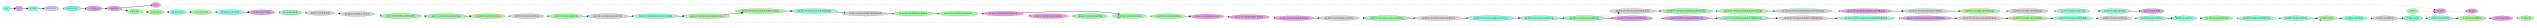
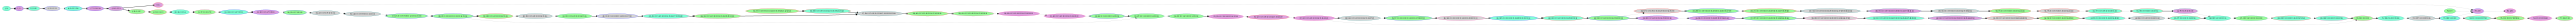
  digraph {
    fontname="Liberation Serif"
    rankdir=LR
    node [color=teal fillcolor=palegreen fontname="Liberation Serif" style=filled]
    edge [arrowhead=diamond fontname="Liberation Serif" style=dotted]
    n1 [fillcolor=aquamarine label="0, 0: "]
    n2 [color=blue fillcolor=plum label="1, 1: "]
    n3 [color=deeppink fillcolor=aquamarine label="2, 2: 0 1 "]
    n4 [color=blue fillcolor=lightgrey label="3, 5: 0 1 2 3 "]
    n5 [color=blue fillcolor=aquamarine label="4, 6: 0 1 2 3 4 "]
    n6 [color=blue fillcolor=plum label="5, 7: 0 1 4 3 4"]
    n7 [fillcolor=plum label="6, 8: 0 1 2 3 "]
    n8 [color=red fillcolor=plum label="7, 11: "]
    n9 [color=deeppink label="8, 12: 0 1 2 3 "]
    n10 [color=blue fillcolor=plum label="79, 119: "]
    n11 [color=red label="9, 15: 0 1 2 3 "]
    n12 [color=deeppink fillcolor=plum label="80, 120: "]
    n13 [fillcolor=aquamarine label="10, 16: 0 1 5 6 "]
    n14 [color=deeppink label="11, 17: 0 1 5 6 7 8 "]
    n15 [color=blue fillcolor=aquamarine label="12, 121: 0 1 5 6 7 8 9 10 "]
    n16 [color=blue fillcolor=plum label="13, 20: 0 1 5 6 7 8 9 10 "]
    n17 [color=blue label="14, 21: 0 1 5 6 9 10 "]
    n18 [fillcolor=lightgrey label="15, 22: 0 1 5 6 9 10 11 12 "]
    n19 [fillcolor=lightgrey label="16, 122: 0 1 5 6 9 10 11 12 13 14 "]
    n20 [color=blue label="17, 123: 0 1 5 6 9 10 11 12 13 14 15 16 "]
    n21 [color=blue label="18, 23: 0 1 5 6 9 10 11 12 13 14 15 16 "]
    n22 [color=red label="19, 28: 0 1 5 6 9 10 13 14 15 16 "]
    n23 [label="33, 47: 0 1 5 6 9 10 13 14 15 16 "]
    n24 [fillcolor=lightgrey label="20, 29: 0 1 5 6 9 10 13 14 15 16 "]
    n25 [label="34, 50: 0 1 5 6 9 10 13 14 15 16 "]
    n26 [label="21, 30: 0 1 5 6 9 10 13 14 15 16 "]
    n27 [color=blue fillcolor=lightgrey label="22, 33: 0 1 5 6 9 10 13 14 15 16 17 18 "]
    n28 [color=deeppink fillcolor=aquamarine label="23, 35: 0 1 5 6 9 10 13 14 15 16 17 18 19 20 "]
    n29 [color=deeppink label="24, 36: 0 1 5 6 9 10 13 14 15 16 19 20 21 22 "]
    n30 [color=red label="25, 37: 0 1 5 6 9 10 13 14 15 16 19 20 21 22 23 24 "]
    n31 [color=red fillcolor=aquamarine label="26, 38: 0 1 5 6 9 10 13 14 15 16 19 20 23 24 "]
    n32 [fillcolor=lightgrey label="27, 39: 0 1 5 6 9 10 13 14 15 16 19 20 23 24 "]
    n33 [color=red label="28, 40: 0 1 5 6 9 10 13 14 15 16 19 20 "]
    n34 [color=deeppink label="29, 41: 0 1 5 6 9 10 13 14 15 16 19 20 "]
    n35 [color=deeppink fillcolor=plum label="30, 42: 0 1 5 6 9 10 13 14 15 16 19 20 "]
    n36 [color=deeppink fillcolor=plum label="31, 43: 0 1 5 6 9 10 13 14 15 16 19 20 "]
    n37 [color=blue label="32, 46: 0 1 5 6 9 10 13 14 15 16 "]
    n38 [color=deeppink fillcolor=plum label="35, 51: 0 1 5 6 9 10 13 14 15 16 "]
    n39 [color=red fillcolor=plum label="36, 52: 0 1 5 6 9 10 13 14 15 16 25 26 "]
    n40 [color=deeppink fillcolor=plum label="37, 53: 0 1 5 6 9 10 13 14 15 16 25 26 "]
    n41 [fillcolor=lightgrey label="38, 56: 0 1 5 6 9 10 13 14 15 16 27 28 "]
    n42 [color=deeppink label="70, 105: 5 6 9 10 "]
    n43 [color=blue label="39, 57: 0 1 5 6 9 10 13 14 15 16 27 28 29 30 "]
    n44 [fillcolor=aquamarine label="71, 106: 5 6 9 10 55 56 "]
    n45 [color=deeppink fillcolor=lightgrey label="40, 124: 0 1 5 6 9 10 13 14 15 16 29 30 31 32 "]
    n46 [color=blue fillcolor=aquamarine label="41, 125: 0 1 5 6 9 10 15 16 29 30 31 32 33 34 "]
    n47 [color=red fillcolor=aquamarine label="42, 58: 0 1 5 6 9 10 15 16 29 30 33 34 "]
    n48 [color=blue label="43, 59: 0 1 5 6 9 10 15 16 29 30 33 34 "]
    n49 [color=red fillcolor=lightgrey label="44, 67: 0 1 5 6 9 10 15 16 29 30 33 34 35 36 "]
    n50 [color=blue fillcolor=plum label="55, 80: 0 1 5 6 9 10 15 16 29 30 33 34 "]
    n51 [color=blue label="45, 68: 0 1 5 6 9 10 15 16 29 30 33 34 35 36 37 38 "]
    n52 [color=blue fillcolor=plum label="56, 86: 0 1 5 6 9 10 15 16 29 30 33 34 43 44 "]
    n53 [color=red label="46, 71: 0 1 5 6 9 10 15 16 29 30 33 34 37 38 39 40 "]
    n54 [fillcolor=lightgrey label="47, 72: 0 1 5 6 9 10 15 16 29 30 33 34 37 38 39 40 41 42 "]
    n55 [fillcolor=plum label="48, 73: 0 1 5 6 9 10 15 16 29 30 33 34 37 38 41 42 "]
    n56 [fillcolor=lightgrey label="49, 74: 0 1 5 6 9 10 15 16 33 34 37 38 41 42 "]
    n57 [color=red label="50, 75: 0 1 5 6 9 10 15 16 33 34 41 42 "]
    n58 [color=red fillcolor=lightgrey label="51, 76: 0 1 5 6 9 10 15 16 33 34 41 42 "]
    n59 [color=red fillcolor=aquamarine label="52, 77: 0 1 5 6 9 10 15 16 33 34 "]
    n60 [color=red fillcolor=aquamarine label="53, 78: 5 6 9 10 15 16 33 34 "]
    n61 [fillcolor=plum label="54, 79: 5 6 9 10 15 16 "]
    n62 [fillcolor=aquamarine label="66, 98: 5 6 9 10 15 16 "]
    n63 [label="67, 101: 5 6 9 10 15 16 51 52 "]
    n64 [color=blue label="57, 87: 0 1 5 6 9 10 15 16 29 30 33 34 43 44 45 46 "]
    n65 [color=deeppink fillcolor=lightgrey label="58, 90: 0 1 5 6 9 10 15 16 29 30 33 34 45 46 47 48 "]
    n66 [color=deeppink fillcolor=aquamarine label="59, 91: 0 1 5 6 9 10 15 16 29 30 33 34 45 46 47 48 49 50 "]
    n67 [fillcolor=plum label="60, 92: 0 1 5 6 9 10 15 16 29 30 33 34 45 46 49 50 "]
    n68 [color=red fillcolor=lightgrey label="61, 93: 0 1 5 6 9 10 15 16 33 34 45 46 49 50 "]
    n69 [color=red label="62, 94: 0 1 5 6 9 10 15 16 33 34 49 50 "]
    n70 [color=deeppink fillcolor=aquamarine label="63, 95: 0 1 5 6 9 10 15 16 33 34 49 50 "]
    n71 [fillcolor=lightgrey label="64, 96: 0 1 5 6 9 10 15 16 33 34 "]
    n72 [color=red fillcolor=aquamarine label="65, 97: 5 6 9 10 15 16 33 34 "]
    n73 [color=red fillcolor=aquamarine label="68, 103: 5 6 9 10 15 16 51 52 53 54 "]
    n74 [color=deeppink fillcolor=aquamarine label="69, 104: 5 6 9 10 15 16 53 54 "]
    n75 [fillcolor=lightgrey label="72, 107: 5 6 9 10 55 56 "]
    n76 [color=blue fillcolor=aquamarine label="73, 108: 5 6 9 10 "]
    n77 [color=red fillcolor=aquamarine label="74, 111: 5 6 9 10 57 58 "]
    n78 [color=red label="75, 112: 9 10 57 58 59 60 "]
    n79 [color=deeppink fillcolor=plum label="76, 115: 9 10 59 60 "]
    n80 [color=deeppink label="77, 116: 9 10 "]
    n81 [label="78, 117: "]
    n1 -> n2 [arrowhead=box style=bold]
    n2 -> n3 [arrowhead=box style=bold]
    n3 -> n4 [style=bold]
    n4 -> n5 [arrowhead=tee]
    n5 -> n6 [arrowhead=tee style=bold]
    n6 -> n7 [style=bold]
    n7 -> n8 [arrowhead=tee style=bold]
    n7 -> n9 [style=bold]
    n8 -> n10
    n9 -> n11 [arrowhead=box]
    n10 -> n12 [arrowhead=tee]
    n11 -> n13 [arrowhead=box]
    n13 -> n14 [arrowhead=box]
    n14 -> n15
    n15 -> n16 [arrowhead=box style=bold]
    n16 -> n17 [arrowhead=tee]
    n17 -> n18
    n18 -> n19 [arrowhead=box]
    n19 -> n20 [arrowhead=tee]
    n20 -> n21 [arrowhead=box]
    n21 -> n22 [arrowhead=box style=bold]
    n21 -> n23 [arrowhead=tee]
    n22 -> n24
    n23 -> n25 [arrowhead=tee]
    n24 -> n26
    n25 -> n38 [arrowhead=box style=bold]
    n26 -> n27 [arrowhead=tee style=bold]
    n27 -> n28 [arrowhead=tee style=bold]
    n28 -> n29 [arrowhead=box style=bold]
-   n29 -> n30 [arrowhead=box style=bold]
+   n29 -> n32 [arrowhead=box style=bold]
    n30 -> n31 [arrowhead=box style=bold]
    n31 -> n32 [arrowhead=tee style=bold]
    n32 -> n33 [arrowhead=tee style=bold]
    n33 -> n34 [arrowhead=tee style=bold]
    n34 -> n35 [arrowhead=box]
    n35 -> n36 [arrowhead=tee]
    n36 -> n37 [arrowhead=tee]
-   n35 -> n23 [style=bold]
+   n37 -> n23 [style=bold]
    n38 -> n39
    n39 -> n40 [arrowhead=tee]
    n40 -> n41 [style=bold]
    n40 -> n42 [arrowhead=tee]
    n41 -> n43 [arrowhead=box]
    n42 -> n44 [style=bold]
    n43 -> n45 [style=bold]
    n44 -> n75
    n45 -> n46 [arrowhead=tee style=bold]
    n46 -> n47 [arrowhead=box style=bold]
    n47 -> n48 [style=bold]
    n48 -> n49 [arrowhead=box]
    n48 -> n50 [arrowhead=tee style=bold]
    n49 -> n51 [arrowhead=tee style=bold]
    n50 -> n52
    n51 -> n53
    n52 -> n64 [style=bold]
    n53 -> n54 [arrowhead=tee style=bold]
    n54 -> n55
    n55 -> n56 [arrowhead=box style=bold]
    n56 -> n57 [style=bold]
    n57 -> n58
    n58 -> n59
    n59 -> n60 [arrowhead=box]
    n60 -> n61 [arrowhead=tee style=bold]
    n61 -> n62 [arrowhead=tee]
    n62 -> n63 [arrowhead=box]
    n63 -> n73 [arrowhead=tee]
    n64 -> n65 [arrowhead=box style=bold]
    n65 -> n66 [style=bold]
    n66 -> n67 [arrowhead=tee]
    n67 -> n68 [style=bold]
    n68 -> n69 [style=bold]
    n69 -> n70 [style=bold]
    n70 -> n71 [arrowhead=box]
    n71 -> n72
    n72 -> n62 [arrowhead=box style=bold]
    n73 -> n74
    n74 -> n42 [style=bold]
    n75 -> n76 [arrowhead=tee style=bold]
    n76 -> n10
    n76 -> n77
    n77 -> n78 [style=bold]
    n78 -> n79
    n79 -> n80 [arrowhead=tee]
    n81 -> n10
  }
